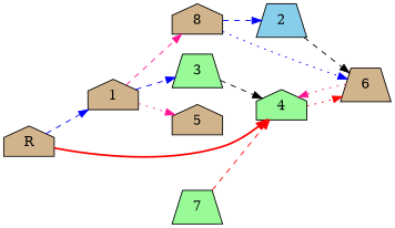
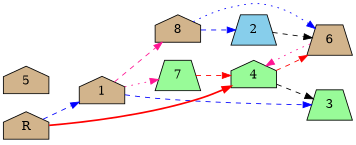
  digraph {
    rankdir=LR
    node [fillcolor=tan shape=house style=filled]
    edge [color=blue style=dashed]
    3 [fillcolor=palegreen shape=trapezium]
    1
    7 [fillcolor=palegreen shape=trapezium]
    8
    4 [fillcolor=palegreen]
    2 [fillcolor=skyblue shape=trapezium]
    6 [shape=trapezium]
    5
    R
-   3 -> 4 [color=black]
+   4 -> 3 [color=black]
    1 -> 3
-   1 -> 5 [color=deeppink style=dotted]
+   1 -> 7 [color=deeppink style=dotted]
    1 -> 8 [color=deeppink]
    7 -> 4 [color=red]
    8 -> 2
    8 -> 6 [style=dotted]
-   4 -> 6 [color=red style=dotted]
+   4 -> 6 [color=red]
    2 -> 6 [color=black]
    6 -> 4 [color=deeppink style=dotted]
    R -> 1
    R -> 4 [color=red style=bold]
  }
